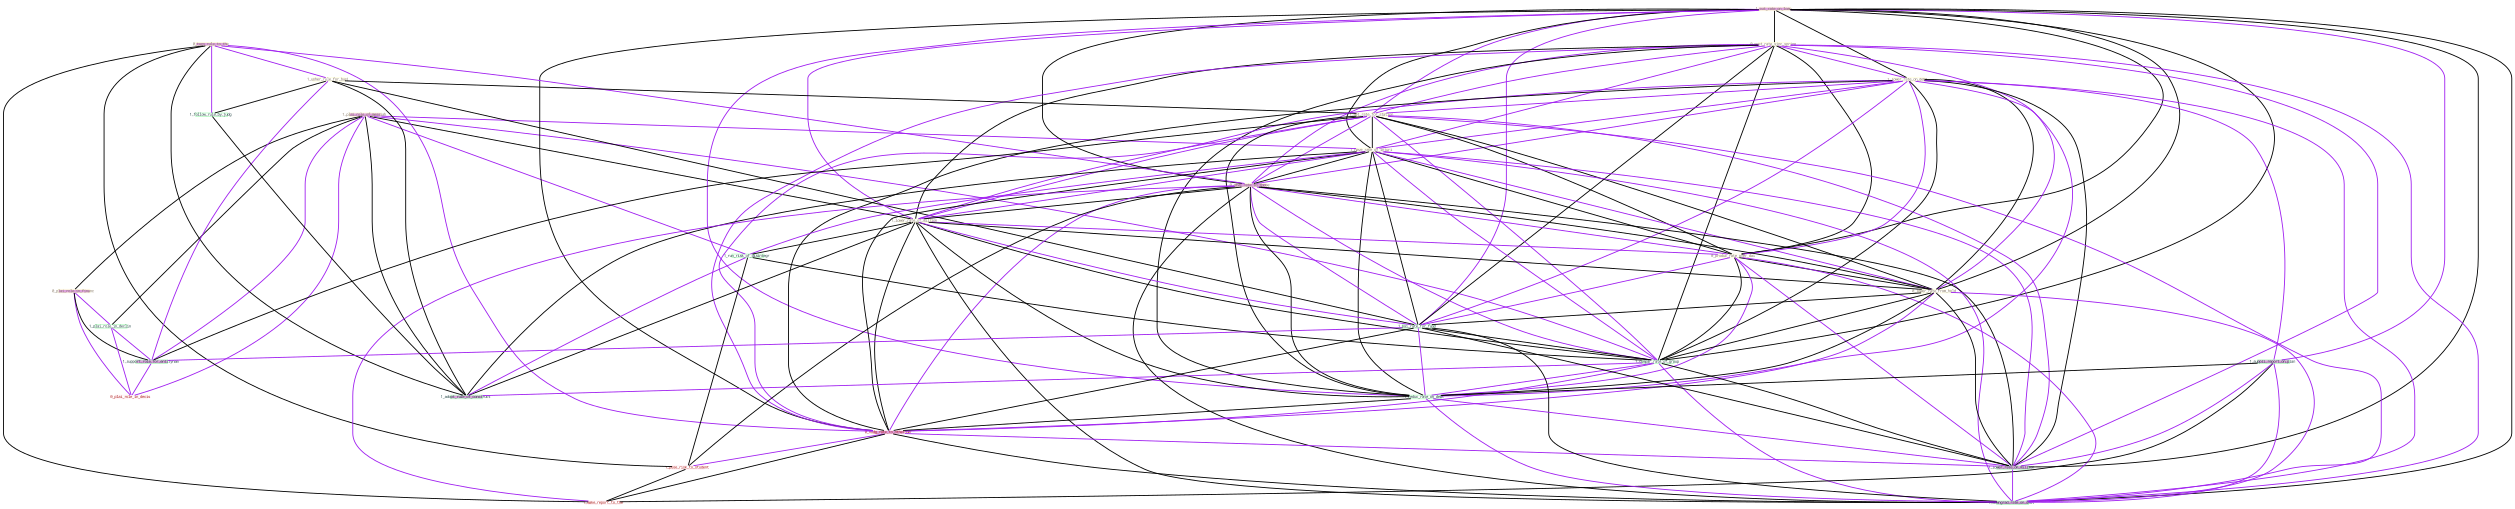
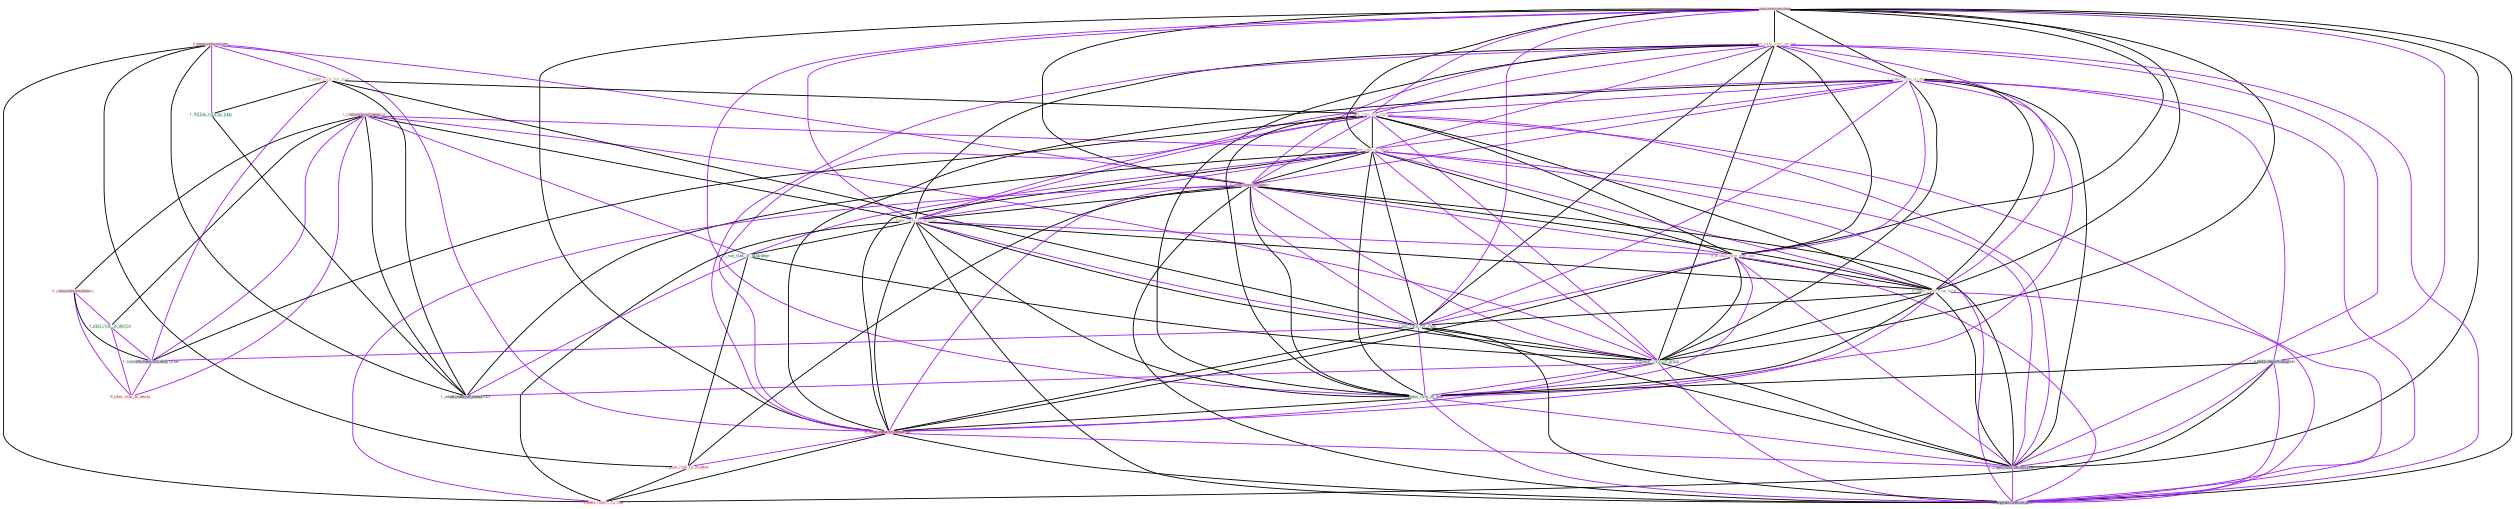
  graph {
    fontname="Roboto Mono"
    node [color="#ffffe0" fillcolor=white fixedsize=true fontcolor="#8b7d6b" fontname="Roboto Mono" fontsize=4 shape=polygon style=filled]
    edge [color=black fontname="Roboto Mono" w=1]
    "1_plai_role_of_messiah " [fillcolor=plum height=.06 width=.5]
    "1_cut_rate_on_loan " [fillcolor=plum height=.06 width=.5]
    "0_post_rate_sinc_spring " [height=.06 width=.5]
    "0_turn_rule_to_the " [fillcolor=plum height=.06 width=.5]
-   "1_usher_rule_for_busi " [height=.06 width=.5]
+   "1_usher_rule_for_busi " [height=.06 width=.5 label="3_usher_rule_for_busi"]
    "0_plai_role_in_financ " [fillcolor=plum height=.06 width=.5]
    "1_lower_rate_on_debt " [height=.06 width=.5]
    "1_set_rate_for_station " [height=.06 width=.5]
    "1_have_rate_of_injuri " [height=.06 width=.5]
    "0_give_rate_to_those " [fillcolor=plum height=.06 width=.5]
    "1_lower_rate_of_million " [height=.06 width=.5]
    "0_produc_rate_over_dai " [height=.06 width=.5]
    "0_lower_rate_from_hold " [height=.06 width=.5]
    "0_nudg_rate_to_othernum " [color="#fff0f5" fillcolor=plum fontcolor="#b22222" height=.06 width=.5]
    "1_pose_risk_to_student " [color="#fff0f5" fontcolor="#b22222" height=.06 width=.5]
    "0_plai_role_in_decis " [color="#fff0f5" fontcolor="#b22222" height=.06 width=.5]
    "1_make_report_to_the " [color="#fff0f5" fontcolor="#b22222" height=.06 width=.5]
    "1_run_risk_of_disintegr " [color="#BDFCC9" fontcolor="#2f4f4f" height=.06 width=.5]
    "1_plai_role_in_declin " [color="#BDFCC9" fontcolor="#2f4f4f" height=.06 width=.5]
    "1_compar_rate_of_group " [color="#BDFCC9" fontcolor="#2f4f4f" height=.06 width=.5]
    "1_support_role_for_entitynam " [color="#BDFCC9" fillcolor=plum fontcolor="#2f4f4f" height=.06 width=.5]
    "1_adopt_rule_of_construct " [color="#BDFCC9" fillcolor=plum fontcolor="#2f4f4f" height=.06 width=.5]
    "1_suppli_report_on_plan " [color="#BDFCC9" fillcolor=plum fontcolor="#2f4f4f" height=.06 width=.5]
    "1_pai_rate_for_fund " [color="#BDFCC9" fontcolor="#2f4f4f" height=.06 width=.5]
    "1_reduc_rate_on_debt " [color="#BDFCC9" fontcolor="#2f4f4f" height=.06 width=.5]
    "1_lower_rate_on_million " [color="#BDFCC9" fillcolor=plum fontcolor="#2f4f4f" height=.06 width=.5]
    "1_downgrad_rate_on_debt " [color="#BDFCC9" fillcolor=plum fontcolor="#2f4f4f" height=.06 width=.5]
    "1_follow_rule_by_judg " [color="#BDFCC9" fontcolor="#2f4f4f" height=.06 width=.5]
    subgraph sub_1 {
      "1_plai_role_of_messiah "
      "1_cut_rate_on_loan "
      "0_post_rate_sinc_spring "
      "0_turn_rule_to_the "
      "1_usher_rule_for_busi "
      "0_plai_role_in_financ "
      "1_lower_rate_on_debt "
      "1_set_rate_for_station "
      "1_have_rate_of_injuri "
      "0_give_rate_to_those "
      "1_lower_rate_of_million "
      "0_produc_rate_over_dai "
      "0_lower_rate_from_hold "
    }
    subgraph sub_2 {
      "0_nudg_rate_to_othernum "
      "1_pose_risk_to_student "
      "0_plai_role_in_decis "
      "1_make_report_to_the "
    }
    "1_plai_role_of_messiah " -- "0_plai_role_in_financ " [w=2]
    "1_plai_role_of_messiah " -- "1_have_rate_of_injuri " [color=purple]
    "1_plai_role_of_messiah " -- "1_lower_rate_of_million "
    "1_plai_role_of_messiah " -- "0_plai_role_in_decis " [color=purple w=2]
    "1_plai_role_of_messiah " -- "1_run_risk_of_disintegr " [color=purple]
    "1_plai_role_of_messiah " -- "1_plai_role_in_declin " [w=2]
    "1_plai_role_of_messiah " -- "1_compar_rate_of_group " [color=purple]
    "1_plai_role_of_messiah " -- "1_support_role_for_entitynam " [color=purple]
    "1_plai_role_of_messiah " -- "1_adopt_rule_of_construct "
    "1_cut_rate_on_loan " -- "0_post_rate_sinc_spring "
    "1_cut_rate_on_loan " -- "1_lower_rate_on_debt " [w=2]
    "1_cut_rate_on_loan " -- "1_set_rate_for_station " [color=purple]
    "1_cut_rate_on_loan " -- "1_have_rate_of_injuri "
    "1_cut_rate_on_loan " -- "0_give_rate_to_those "
    "1_cut_rate_on_loan " -- "1_lower_rate_of_million " [color=purple]
    "1_cut_rate_on_loan " -- "0_produc_rate_over_dai "
    "1_cut_rate_on_loan " -- "0_lower_rate_from_hold "
    "1_cut_rate_on_loan " -- "0_nudg_rate_to_othernum "
    "1_cut_rate_on_loan " -- "1_compar_rate_of_group "
    "1_cut_rate_on_loan " -- "1_suppli_report_on_plan " [color=purple]
    "1_cut_rate_on_loan " -- "1_pai_rate_for_fund " [color=purple]
    "1_cut_rate_on_loan " -- "1_reduc_rate_on_debt " [color=purple w=2]
    "1_cut_rate_on_loan " -- "1_lower_rate_on_million " [w=2]
    "1_cut_rate_on_loan " -- "1_downgrad_rate_on_debt " [w=2]
    "0_post_rate_sinc_spring " -- "1_lower_rate_on_debt " [color=purple]
    "0_post_rate_sinc_spring " -- "1_set_rate_for_station " [color=purple]
    "0_post_rate_sinc_spring " -- "1_have_rate_of_injuri " [color=purple]
    "0_post_rate_sinc_spring " -- "0_give_rate_to_those " [color=purple]
    "0_post_rate_sinc_spring " -- "1_lower_rate_of_million "
    "0_post_rate_sinc_spring " -- "0_produc_rate_over_dai "
    "0_post_rate_sinc_spring " -- "0_lower_rate_from_hold " [color=purple]
    "0_post_rate_sinc_spring " -- "0_nudg_rate_to_othernum " [color=purple]
    "0_post_rate_sinc_spring " -- "1_compar_rate_of_group "
    "0_post_rate_sinc_spring " -- "1_pai_rate_for_fund "
    "0_post_rate_sinc_spring " -- "1_reduc_rate_on_debt "
    "0_post_rate_sinc_spring " -- "1_lower_rate_on_million " [color=purple]
    "0_post_rate_sinc_spring " -- "1_downgrad_rate_on_debt " [color=purple]
    "0_turn_rule_to_the " -- "1_usher_rule_for_busi " [color=purple]
    "0_turn_rule_to_the " -- "0_give_rate_to_those " [color=purple]
    "0_turn_rule_to_the " -- "0_nudg_rate_to_othernum " [color=purple]
    "0_turn_rule_to_the " -- "1_pose_risk_to_student "
    "0_turn_rule_to_the " -- "1_make_report_to_the " [w=2]
    "0_turn_rule_to_the " -- "1_adopt_rule_of_construct "
    "0_turn_rule_to_the " -- "1_follow_rule_by_judg " [color=purple]
    "1_usher_rule_for_busi " -- "1_set_rate_for_station "
    "1_usher_rule_for_busi " -- "1_support_role_for_entitynam " [color=purple]
    "1_usher_rule_for_busi " -- "1_adopt_rule_of_construct "
    "1_usher_rule_for_busi " -- "1_pai_rate_for_fund "
    "1_usher_rule_for_busi " -- "1_follow_rule_by_judg "
    "0_plai_role_in_financ " -- "0_plai_role_in_decis " [color=purple w=3]
    "0_plai_role_in_financ " -- "1_plai_role_in_declin " [color=purple w=3]
    "0_plai_role_in_financ " -- "1_support_role_for_entitynam "
    "1_lower_rate_on_debt " -- "1_set_rate_for_station " [color=purple]
    "1_lower_rate_on_debt " -- "1_have_rate_of_injuri " [color=purple]
    "1_lower_rate_on_debt " -- "0_give_rate_to_those " [color=purple]
    "1_lower_rate_on_debt " -- "1_lower_rate_of_million " [color=purple w=2]
    "1_lower_rate_on_debt " -- "0_produc_rate_over_dai " [color=purple]
    "1_lower_rate_on_debt " -- "0_lower_rate_from_hold " [w=2]
    "1_lower_rate_on_debt " -- "0_nudg_rate_to_othernum "
    "1_lower_rate_on_debt " -- "1_compar_rate_of_group "
    "1_lower_rate_on_debt " -- "1_suppli_report_on_plan " [color=purple]
    "1_lower_rate_on_debt " -- "1_pai_rate_for_fund " [color=purple]
    "1_lower_rate_on_debt " -- "1_reduc_rate_on_debt " [color=purple w=3]
    "1_lower_rate_on_debt " -- "1_lower_rate_on_million " [w=3]
    "1_lower_rate_on_debt " -- "1_downgrad_rate_on_debt " [color=purple w=3]
    "1_set_rate_for_station " -- "1_have_rate_of_injuri "
    "1_set_rate_for_station " -- "0_give_rate_to_those " [color=purple]
    "1_set_rate_for_station " -- "1_lower_rate_of_million " [color=purple]
    "1_set_rate_for_station " -- "0_produc_rate_over_dai "
    "1_set_rate_for_station " -- "0_lower_rate_from_hold "
    "1_set_rate_for_station " -- "0_nudg_rate_to_othernum " [color=purple]
    "1_set_rate_for_station " -- "1_compar_rate_of_group " [color=purple]
    "1_set_rate_for_station " -- "1_support_role_for_entitynam "
    "1_set_rate_for_station " -- "1_reduc_rate_on_debt "
    "1_set_rate_for_station " -- "1_lower_rate_on_million " [color=purple]
    "1_set_rate_for_station " -- "1_downgrad_rate_on_debt " [color=purple]
    "1_have_rate_of_injuri " -- "0_give_rate_to_those "
    "1_have_rate_of_injuri " -- "1_lower_rate_of_million " [color=purple w=2]
    "1_have_rate_of_injuri " -- "0_produc_rate_over_dai "
    "1_have_rate_of_injuri " -- "0_lower_rate_from_hold " [color=purple]
    "1_have_rate_of_injuri " -- "0_nudg_rate_to_othernum "
    "1_have_rate_of_injuri " -- "1_run_risk_of_disintegr " [color=purple]
    "1_have_rate_of_injuri " -- "1_compar_rate_of_group " [color=purple w=2]
    "1_have_rate_of_injuri " -- "1_adopt_rule_of_construct "
    "1_have_rate_of_injuri " -- "1_pai_rate_for_fund "
    "1_have_rate_of_injuri " -- "1_reduc_rate_on_debt "
    "1_have_rate_of_injuri " -- "1_lower_rate_on_million " [color=purple]
    "1_have_rate_of_injuri " -- "1_downgrad_rate_on_debt " [color=purple]
    "0_give_rate_to_those " -- "1_lower_rate_of_million "
    "0_give_rate_to_those " -- "0_produc_rate_over_dai " [color=purple]
    "0_give_rate_to_those " -- "0_lower_rate_from_hold "
    "0_give_rate_to_those " -- "0_nudg_rate_to_othernum " [color=purple w=2]
    "0_give_rate_to_those " -- "1_pose_risk_to_student "
    "0_give_rate_to_those " -- "1_make_report_to_the " [color=purple]
    "0_give_rate_to_those " -- "1_compar_rate_of_group " [color=purple]
    "0_give_rate_to_those " -- "1_pai_rate_for_fund " [color=purple]
    "0_give_rate_to_those " -- "1_reduc_rate_on_debt "
    "0_give_rate_to_those " -- "1_lower_rate_on_million "
    "0_give_rate_to_those " -- "1_downgrad_rate_on_debt "
    "1_lower_rate_of_million " -- "0_produc_rate_over_dai " [color=purple]
    "1_lower_rate_of_million " -- "0_lower_rate_from_hold " [w=2]
    "1_lower_rate_of_million " -- "0_nudg_rate_to_othernum "
    "1_lower_rate_of_million " -- "1_run_risk_of_disintegr "
    "1_lower_rate_of_million " -- "1_compar_rate_of_group " [w=2]
-   "1_lower_rate_of_million " -- "1_adopt_rule_of_construct "
+   "1_lower_rate_of_million " -- "1_make_report_to_the "
    "1_lower_rate_of_million " -- "1_pai_rate_for_fund " [color=purple]
    "1_lower_rate_of_million " -- "1_reduc_rate_on_debt "
    "1_lower_rate_of_million " -- "1_downgrad_rate_on_debt "
    "0_produc_rate_over_dai " -- "0_lower_rate_from_hold "
+   "0_produc_rate_over_dai " -- "0_nudg_rate_to_othernum "
    "0_produc_rate_over_dai " -- "1_compar_rate_of_group "
    "0_produc_rate_over_dai " -- "1_pai_rate_for_fund " [color=purple]
    "0_produc_rate_over_dai " -- "1_reduc_rate_on_debt " [color=purple]
    "0_produc_rate_over_dai " -- "1_lower_rate_on_million " [color=purple]
    "0_produc_rate_over_dai " -- "1_downgrad_rate_on_debt " [color=purple]
    "0_lower_rate_from_hold " -- "0_nudg_rate_to_othernum " [color=purple]
    "0_lower_rate_from_hold " -- "1_compar_rate_of_group "
    "0_lower_rate_from_hold " -- "1_pai_rate_for_fund "
    "0_lower_rate_from_hold " -- "1_reduc_rate_on_debt "
    "0_lower_rate_from_hold " -- "1_lower_rate_on_million " [w=2]
    "0_lower_rate_from_hold " -- "1_downgrad_rate_on_debt " [color=purple]
    "0_nudg_rate_to_othernum " -- "1_pose_risk_to_student " [color=purple]
    "0_nudg_rate_to_othernum " -- "1_make_report_to_the "
    "0_nudg_rate_to_othernum " -- "1_lower_rate_on_million " [color=purple]
    "0_nudg_rate_to_othernum " -- "1_downgrad_rate_on_debt "
    "1_pose_risk_to_student " -- "1_make_report_to_the "
    "1_run_risk_of_disintegr " -- "1_pose_risk_to_student "
    "1_run_risk_of_disintegr " -- "1_compar_rate_of_group "
    "1_run_risk_of_disintegr " -- "1_adopt_rule_of_construct " [color=purple]
    "1_plai_role_in_declin " -- "0_plai_role_in_decis " [color=purple w=3]
    "1_plai_role_in_declin " -- "1_support_role_for_entitynam " [color=purple]
    "1_compar_rate_of_group " -- "0_nudg_rate_to_othernum " [color=purple]
    "1_compar_rate_of_group " -- "1_adopt_rule_of_construct " [color=purple]
    "1_compar_rate_of_group " -- "1_reduc_rate_on_debt " [color=purple]
    "1_compar_rate_of_group " -- "1_lower_rate_on_million "
    "1_compar_rate_of_group " -- "1_downgrad_rate_on_debt " [color=purple]
    "1_support_role_for_entitynam " -- "0_plai_role_in_decis " [color=purple]
    "1_suppli_report_on_plan " -- "1_make_report_to_the "
    "1_suppli_report_on_plan " -- "1_reduc_rate_on_debt "
    "1_suppli_report_on_plan " -- "1_lower_rate_on_million " [color=purple]
    "1_suppli_report_on_plan " -- "1_downgrad_rate_on_debt " [color=purple]
    "1_pai_rate_for_fund " -- "0_nudg_rate_to_othernum "
    "1_pai_rate_for_fund " -- "1_compar_rate_of_group "
    "1_pai_rate_for_fund " -- "1_support_role_for_entitynam " [color=purple]
    "1_pai_rate_for_fund " -- "1_reduc_rate_on_debt " [color=purple]
    "1_pai_rate_for_fund " -- "1_lower_rate_on_million "
    "1_pai_rate_for_fund " -- "1_downgrad_rate_on_debt "
    "1_reduc_rate_on_debt " -- "0_nudg_rate_to_othernum "
    "1_reduc_rate_on_debt " -- "1_lower_rate_on_million " [color=purple w=2]
    "1_reduc_rate_on_debt " -- "1_downgrad_rate_on_debt " [color=purple w=3]
    "1_lower_rate_on_million " -- "1_downgrad_rate_on_debt " [color=purple w=2]
    "1_follow_rule_by_judg " -- "1_adopt_rule_of_construct "
  }
